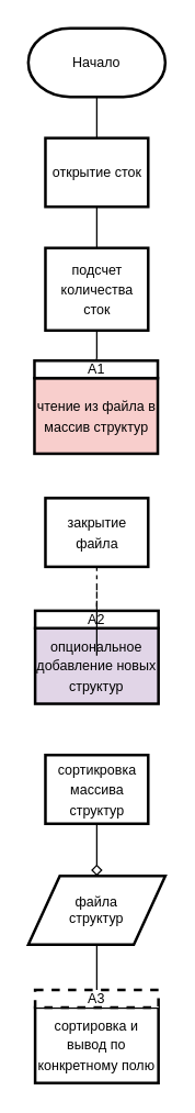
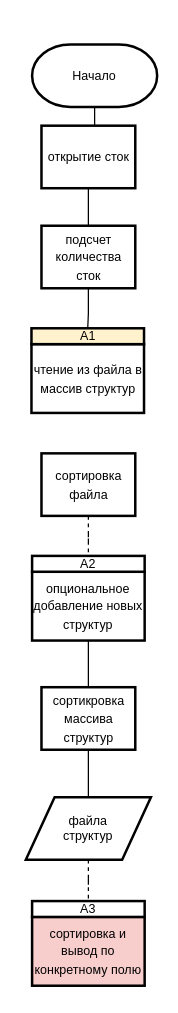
  <mxCell id="0" />
  <mxCell id="1" parent="0" />
  <mxCell id="2" value="" style="edgeStyle=orthogonalEdgeStyle;rounded=0;orthogonalLoop=1;jettySize=auto;html=1;endArrow=none;endFill=0;" parent="1" source="3" target="5" edge="1"><mxGeometry relative="1" as="geometry" /></mxCell>
- <mxCell id="3" value="Начало" style="strokeWidth=2;html=1;shape=mxgraph.flowchart.terminator;whiteSpace=wrap;fontSize=10;" parent="1" vertex="1"><mxGeometry x="20" y="20" width="100" height="50" as="geometry" /></mxCell>
+ <mxCell id="3" value="Начало" style="strokeWidth=2;html=1;shape=mxgraph.flowchart.terminator;whiteSpace=wrap;fontSize=10;" parent="1" vertex="1"><mxGeometry x="25" y="35" width="100" height="50" as="geometry" /></mxCell>
  <mxCell id="4" style="edgeStyle=orthogonalEdgeStyle;rounded=0;orthogonalLoop=1;jettySize=auto;html=1;entryX=0.5;entryY=0;entryDx=0;entryDy=0;endArrow=none;endFill=0;" parent="1" source="5" target="7" edge="1"><mxGeometry relative="1" as="geometry" /></mxCell>
  <mxCell id="5" value="&lt;font style=&quot;font-size: 10px;&quot;&gt;открытие сток&lt;/font&gt;" style="rounded=0;whiteSpace=wrap;html=1;absoluteArcSize=1;arcSize=14;strokeWidth=2;" parent="1" vertex="1"><mxGeometry x="32.5" y="100" width="75" height="50" as="geometry" /></mxCell>
  <mxCell id="6" style="edgeStyle=orthogonalEdgeStyle;rounded=0;orthogonalLoop=1;jettySize=auto;html=1;entryX=0.5;entryY=0;entryDx=0;entryDy=0;endArrow=none;endFill=0;" parent="1" source="7" target="10" edge="1"><mxGeometry relative="1" as="geometry" /></mxCell>
- <mxCell id="7" value="&lt;font style=&quot;font-size: 10px;&quot;&gt;подсчет количества сток&lt;/font&gt;" style="rounded=0;whiteSpace=wrap;html=1;absoluteArcSize=1;arcSize=14;strokeWidth=2;" parent="1" vertex="1"><mxGeometry x="32.5" y="180" width="75" height="60" as="geometry" /></mxCell>
+ <mxCell id="7" value="&lt;font style=&quot;font-size: 10px;&quot;&gt;подсчет количества сток&lt;/font&gt;" style="rounded=0;whiteSpace=wrap;html=1;absoluteArcSize=1;arcSize=14;strokeWidth=2;" parent="1" vertex="1"><mxGeometry x="32.5" y="180" width="75" height="50" as="geometry" /></mxCell>
  <mxCell id="8" value="" style="group" parent="1" vertex="1" connectable="0"><mxGeometry x="24.5" y="262" width="90" height="55" as="geometry" /></mxCell>
- <mxCell id="9" value="&lt;font style=&quot;font-size: 10px;&quot;&gt;чтение из файла в массив структур&lt;/font&gt;" style="rounded=0;whiteSpace=wrap;html=1;absoluteArcSize=1;arcSize=14;strokeWidth=2;fillColor=#f8cecc;" parent="8" vertex="1"><mxGeometry y="12.692" width="90" height="55" as="geometry" /></mxCell>
- <mxCell id="10" value="&lt;font style=&quot;font-size: 10px;&quot;&gt;А1&lt;/font&gt;" style="rounded=0;whiteSpace=wrap;html=1;absoluteArcSize=1;arcSize=14;strokeWidth=2;" parent="8" vertex="1"><mxGeometry width="90" height="12.692" as="geometry" /></mxCell>
+ <mxCell id="9" value="&lt;font style=&quot;font-size: 10px;&quot;&gt;чтение из файла в массив структур&lt;/font&gt;" style="rounded=0;whiteSpace=wrap;html=1;absoluteArcSize=1;arcSize=14;strokeWidth=2;" parent="8" vertex="1"><mxGeometry y="12.692" width="90" height="55" as="geometry" /></mxCell>
+ <mxCell id="10" value="&lt;font style=&quot;font-size: 10px;&quot;&gt;А1&lt;/font&gt;" style="rounded=0;whiteSpace=wrap;html=1;absoluteArcSize=1;arcSize=14;strokeWidth=2;fillColor=#fff2cc;" parent="8" vertex="1"><mxGeometry width="90" height="12.692" as="geometry" /></mxCell>
  <mxCell id="11" value="" style="group" parent="1" vertex="1" connectable="0"><mxGeometry x="25" y="444" width="90" height="55" as="geometry" /></mxCell>
- <mxCell id="12" value="&lt;span style=&quot;font-size: 10px;&quot;&gt;опциональное добавление новых структур&lt;/span&gt;" style="rounded=0;whiteSpace=wrap;html=1;absoluteArcSize=1;arcSize=14;strokeWidth=2;fillColor=#e1d5e7;" parent="11" vertex="1"><mxGeometry y="12.692" width="90" height="55" as="geometry" /></mxCell>
+ <mxCell id="12" value="&lt;span style=&quot;font-size: 10px;&quot;&gt;опциональное добавление новых структур&lt;/span&gt;" style="rounded=0;whiteSpace=wrap;html=1;absoluteArcSize=1;arcSize=14;strokeWidth=2;" parent="11" vertex="1"><mxGeometry y="12.692" width="90" height="55" as="geometry" /></mxCell>
  <mxCell id="13" value="&lt;font style=&quot;font-size: 10px;&quot;&gt;А2&lt;/font&gt;" style="rounded=0;whiteSpace=wrap;html=1;absoluteArcSize=1;arcSize=14;strokeWidth=2;" parent="11" vertex="1"><mxGeometry width="90" height="12.692" as="geometry" /></mxCell>
- <mxCell id="14" style="edgeStyle=orthogonalEdgeStyle;rounded=0;orthogonalLoop=1;jettySize=auto;html=1;entryX=0.5;entryY=0;entryDx=0;entryDy=0;endArrow=diamond;endFill=0;" parent="1" source="15" target="17" edge="1"><mxGeometry relative="1" as="geometry" /></mxCell>
+ <mxCell id="14" style="edgeStyle=orthogonalEdgeStyle;rounded=0;orthogonalLoop=1;jettySize=auto;html=1;entryX=0.5;entryY=0;entryDx=0;entryDy=0;endArrow=none;endFill=0;" parent="1" source="15" target="17" edge="1"><mxGeometry relative="1" as="geometry" /></mxCell>
  <mxCell id="15" value="&lt;font style=&quot;font-size: 10px;&quot;&gt;сортикровка массива&lt;br&gt;структур&lt;br&gt;&lt;/font&gt;" style="rounded=0;whiteSpace=wrap;html=1;absoluteArcSize=1;arcSize=14;strokeWidth=2;" parent="1" vertex="1"><mxGeometry x="32.5" y="549" width="75" height="50" as="geometry" /></mxCell>
- <mxCell id="16" style="edgeStyle=orthogonalEdgeStyle;rounded=0;orthogonalLoop=1;jettySize=auto;html=1;entryX=0.5;entryY=0;entryDx=0;entryDy=0;endArrow=none;endFill=0;" parent="1" source="17" target="20" edge="1"><mxGeometry relative="1" as="geometry" /></mxCell>
+ <mxCell id="16" style="edgeStyle=orthogonalEdgeStyle;rounded=0;orthogonalLoop=1;jettySize=auto;html=1;entryX=0.5;entryY=0;entryDx=0;entryDy=0;endArrow=none;endFill=0;dashed=1;" parent="1" source="17" target="20" edge="1"><mxGeometry relative="1" as="geometry" /></mxCell>
  <mxCell id="17" value="файла &lt;br&gt;структур" style="shape=parallelogram;html=1;strokeWidth=2;perimeter=parallelogramPerimeter;whiteSpace=wrap;rounded=0;arcSize=12;size=0.23;fontSize=10;" parent="1" vertex="1"><mxGeometry x="20" y="637" width="100" height="50" as="geometry" /></mxCell>
  <mxCell id="18" value="" style="group" parent="1" vertex="1" connectable="0"><mxGeometry x="25" y="720" width="90" height="55" as="geometry" /></mxCell>
- <mxCell id="19" value="&lt;font style=&quot;font-size: 10px;&quot;&gt;сортировка и вывод по конкретному полю&lt;br&gt;&lt;/font&gt;" style="rounded=0;whiteSpace=wrap;html=1;absoluteArcSize=1;arcSize=14;strokeWidth=2;" parent="18" vertex="1"><mxGeometry y="12.692" width="90" height="55" as="geometry" /></mxCell>
- <mxCell id="20" value="&lt;font style=&quot;font-size: 10px;&quot;&gt;А3&lt;/font&gt;" style="rounded=0;whiteSpace=wrap;html=1;absoluteArcSize=1;arcSize=14;strokeWidth=2;dashed=1;" parent="18" vertex="1"><mxGeometry width="90" height="12.692" as="geometry" /></mxCell>
- <mxCell id="21" style="edgeStyle=orthogonalEdgeStyle;rounded=0;orthogonalLoop=1;jettySize=auto;html=1;endArrow=none;endFill=0;" parent="1" source="12" target="13" edge="1"><mxGeometry relative="1" as="geometry" /></mxCell>
+ <mxCell id="19" value="&lt;font style=&quot;font-size: 10px;&quot;&gt;сортировка и вывод по конкретному полю&lt;br&gt;&lt;/font&gt;" style="rounded=0;whiteSpace=wrap;html=1;absoluteArcSize=1;arcSize=14;strokeWidth=2;fillColor=#f8cecc;" parent="18" vertex="1"><mxGeometry y="12.692" width="90" height="55" as="geometry" /></mxCell>
+ <mxCell id="20" value="&lt;font style=&quot;font-size: 10px;&quot;&gt;А3&lt;/font&gt;" style="rounded=0;whiteSpace=wrap;html=1;absoluteArcSize=1;arcSize=14;strokeWidth=2;" parent="18" vertex="1"><mxGeometry width="90" height="12.692" as="geometry" /></mxCell>
+ <mxCell id="21" style="edgeStyle=orthogonalEdgeStyle;rounded=0;orthogonalLoop=1;jettySize=auto;html=1;entryX=0.5;entryY=0;entryDx=0;entryDy=0;endArrow=none;endFill=0;" parent="1" source="12" target="15" edge="1"><mxGeometry relative="1" as="geometry" /></mxCell>
  <mxCell id="22" style="edgeStyle=orthogonalEdgeStyle;rounded=0;orthogonalLoop=1;jettySize=auto;html=1;entryX=0.5;entryY=0;entryDx=0;entryDy=0;endArrow=none;endFill=0;dashed=1;" parent="1" source="23" target="13" edge="1"><mxGeometry relative="1" as="geometry" /></mxCell>
- <mxCell id="23" value="&lt;font style=&quot;font-size: 10px;&quot;&gt;закрытие файла&lt;/font&gt;" style="rounded=0;whiteSpace=wrap;html=1;absoluteArcSize=1;arcSize=14;strokeWidth=2;" parent="1" vertex="1"><mxGeometry x="32.5" y="362" width="75" height="50" as="geometry" /></mxCell>
+ <mxCell id="23" value="&lt;font style=&quot;font-size: 10px;&quot;&gt;сортировка файла&lt;/font&gt;" style="rounded=0;whiteSpace=wrap;html=1;absoluteArcSize=1;arcSize=14;strokeWidth=2;" parent="1" vertex="1"><mxGeometry x="32.5" y="362" width="75" height="50" as="geometry" /></mxCell>
